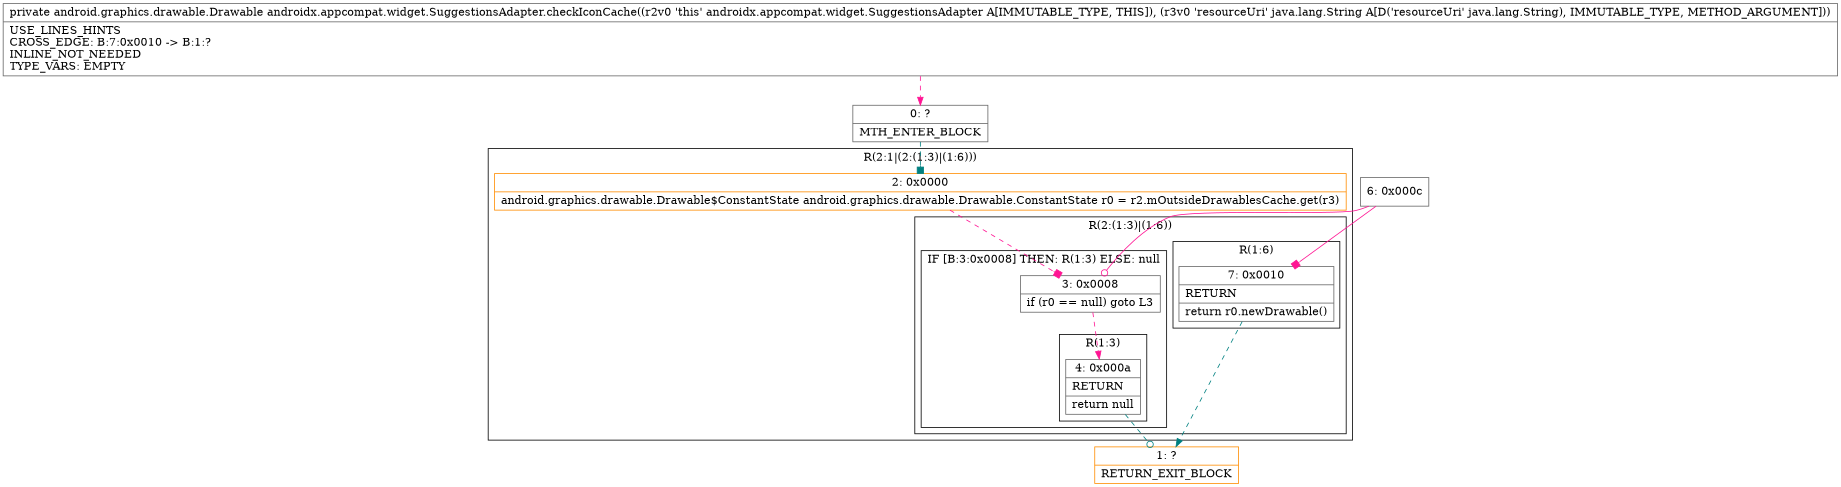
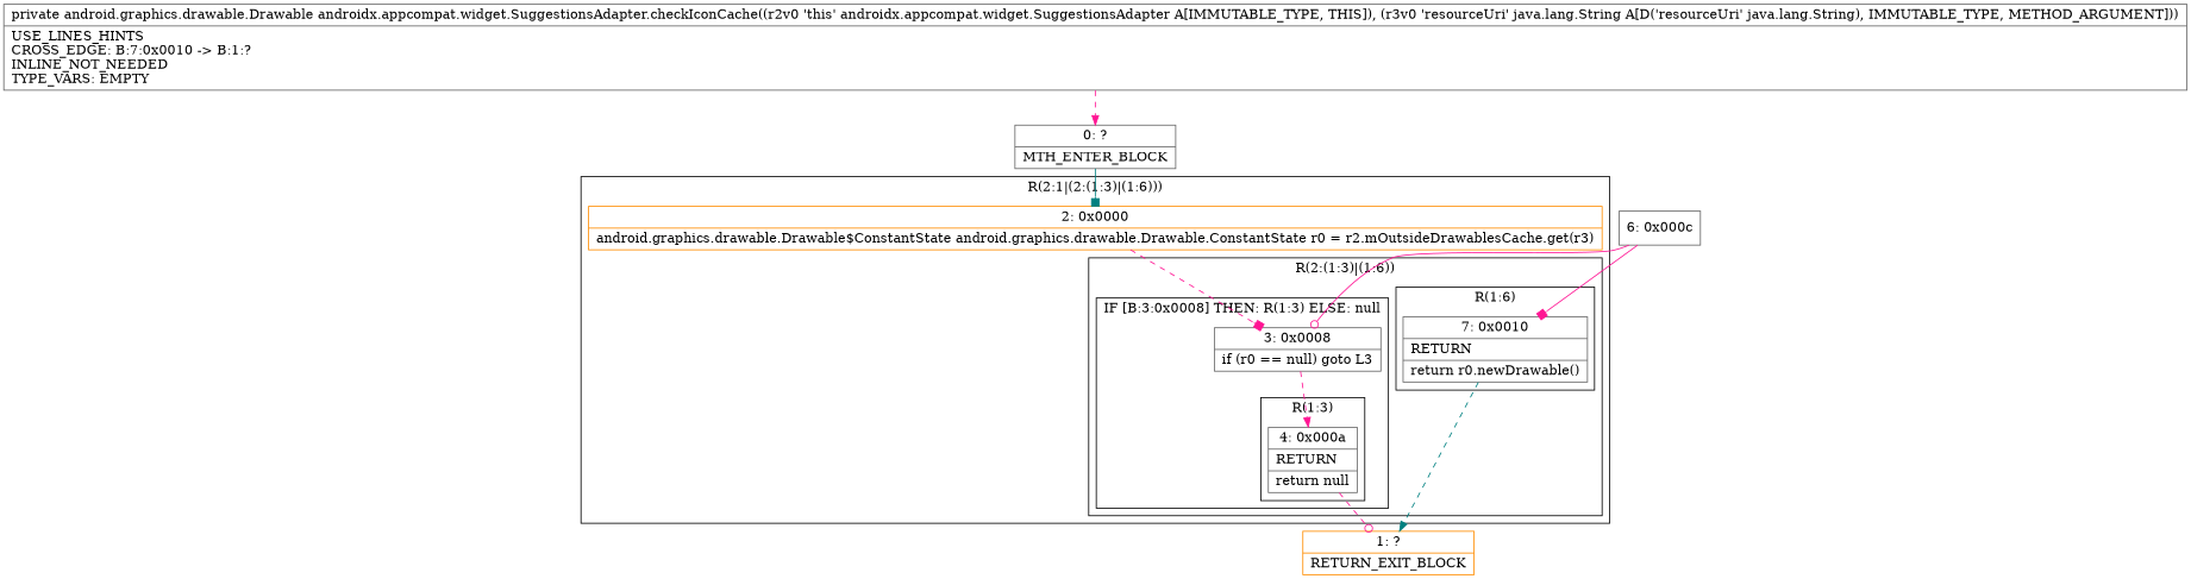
  digraph {
    fontname="DejaVu Serif"
    node [color=gray40 fontname="DejaVu Serif" shape=record]
    edge [arrowhead=normal color=deeppink fontname="DejaVu Serif" style=dashed]
    n1 [label="{4\:\ 0x000a|RETURN\l|return null\l}"]
    n2 [label="{3\:\ 0x0008|if (r0 == null) goto L3\l}"]
    n3 [label="{7\:\ 0x0010|RETURN\l|return r0.newDrawable()\l}"]
    n4 [color=darkorange label="{2\:\ 0x0000|android.graphics.drawable.Drawable$ConstantState android.graphics.drawable.Drawable.ConstantState r0 = r2.mOutsideDrawablesCache.get(r3)\l}"]
    n5 [color=darkorange label="{1\:\ ?|RETURN_EXIT_BLOCK\l}"]
    n6 [label="{6\:\ 0x000c}"]
    n7 [label="{0\:\ ?|MTH_ENTER_BLOCK\l}"]
    n8 [label="{private android.graphics.drawable.Drawable androidx.appcompat.widget.SuggestionsAdapter.checkIconCache((r2v0 'this' androidx.appcompat.widget.SuggestionsAdapter A[IMMUTABLE_TYPE, THIS]), (r3v0 'resourceUri' java.lang.String A[D('resourceUri' java.lang.String), IMMUTABLE_TYPE, METHOD_ARGUMENT]))  | USE_LINES_HINTS\lCROSS_EDGE: B:7:0x0010 \-\> B:1:?\lINLINE_NOT_NEEDED\lTYPE_VARS: EMPTY\l}"]
    subgraph cluster_1 {
      label="R(2:1|(2:(1:3)|(1:6)))"
      n4
      subgraph cluster_2 {
        label="R(2:(1:3)|(1:6))"
        subgraph cluster_3 {
          label="IF [B:3:0x0008] THEN: R(1:3) ELSE: null"
          n2
          subgraph cluster_4 {
            label="R(1:3)"
            n1
          }
        }
        subgraph cluster_5 {
          label="R(1:6)"
          n3
        }
      }
    }
-   n1 -> n5 [arrowhead=odot color=teal]
+   n1 -> n5 [arrowhead=odot]
    n2 -> n1
    n3 -> n5 [color=teal]
    n4 -> n2 [arrowhead=box]
    n6 -> n2 [arrowhead=odot style=solid]
    n6 -> n3 [arrowhead=box style=solid]
-   n7 -> n4 [arrowhead=box color=teal]
+   n7 -> n4 [arrowhead=box color=teal style=solid]
    n8 -> n7
  }
